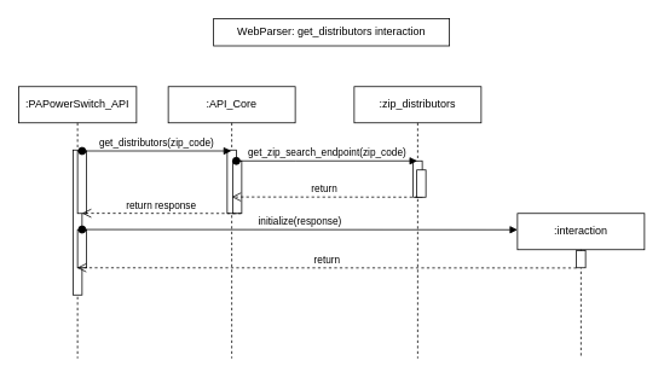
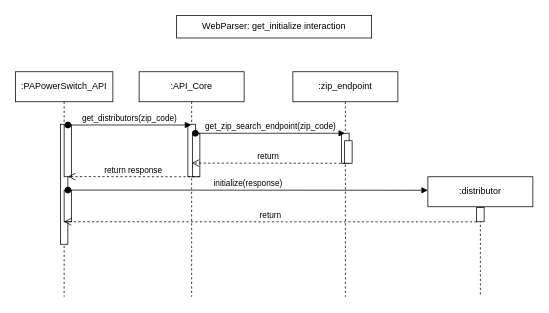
  <mxCell id="0" />
  <mxCell id="1" parent="0" />
  <mxCell id="2" value=":PAPowerSwitch_API" style="shape=umlLifeline;perimeter=lifelinePerimeter;whiteSpace=wrap;html=1;container=0;dropTarget=0;collapsible=0;recursiveResize=0;outlineConnect=0;portConstraint=eastwest;newEdgeStyle={&quot;edgeStyle&quot;:&quot;elbowEdgeStyle&quot;,&quot;elbow&quot;:&quot;vertical&quot;,&quot;curved&quot;:0,&quot;rounded&quot;:0};" parent="1" vertex="1"><mxGeometry x="20" y="95" width="130" height="300" as="geometry" /></mxCell>
  <mxCell id="3" value="" style="html=1;points=[];perimeter=orthogonalPerimeter;outlineConnect=0;targetShapes=umlLifeline;portConstraint=eastwest;newEdgeStyle={&quot;edgeStyle&quot;:&quot;elbowEdgeStyle&quot;,&quot;elbow&quot;:&quot;vertical&quot;,&quot;curved&quot;:0,&quot;rounded&quot;:0};" parent="2" vertex="1"><mxGeometry x="60" y="70" width="10" height="160" as="geometry" /></mxCell>
  <mxCell id="4" value="" style="html=1;points=[];perimeter=orthogonalPerimeter;outlineConnect=0;targetShapes=umlLifeline;portConstraint=eastwest;newEdgeStyle={&quot;edgeStyle&quot;:&quot;elbowEdgeStyle&quot;,&quot;elbow&quot;:&quot;vertical&quot;,&quot;curved&quot;:0,&quot;rounded&quot;:0};" parent="2" vertex="1"><mxGeometry x="65" y="71" width="10" height="69" as="geometry" /></mxCell>
  <mxCell id="5" value="" style="html=1;points=[];perimeter=orthogonalPerimeter;outlineConnect=0;targetShapes=umlLifeline;portConstraint=eastwest;newEdgeStyle={&quot;edgeStyle&quot;:&quot;elbowEdgeStyle&quot;,&quot;elbow&quot;:&quot;vertical&quot;,&quot;curved&quot;:0,&quot;rounded&quot;:0};" parent="2" vertex="1"><mxGeometry x="65" y="158" width="10" height="42" as="geometry" /></mxCell>
  <mxCell id="6" value=":API_Core" style="shape=umlLifeline;perimeter=lifelinePerimeter;whiteSpace=wrap;html=1;container=0;dropTarget=0;collapsible=0;recursiveResize=0;outlineConnect=0;portConstraint=eastwest;newEdgeStyle={&quot;edgeStyle&quot;:&quot;elbowEdgeStyle&quot;,&quot;elbow&quot;:&quot;vertical&quot;,&quot;curved&quot;:0,&quot;rounded&quot;:0};" parent="1" vertex="1"><mxGeometry x="185" y="95" width="140" height="300" as="geometry" /></mxCell>
  <mxCell id="7" value="" style="html=1;points=[];perimeter=orthogonalPerimeter;outlineConnect=0;targetShapes=umlLifeline;portConstraint=eastwest;newEdgeStyle={&quot;edgeStyle&quot;:&quot;elbowEdgeStyle&quot;,&quot;elbow&quot;:&quot;vertical&quot;,&quot;curved&quot;:0,&quot;rounded&quot;:0};" parent="6" vertex="1"><mxGeometry x="65" y="70" width="10" height="70" as="geometry" /></mxCell>
  <mxCell id="8" value="" style="html=1;points=[];perimeter=orthogonalPerimeter;outlineConnect=0;targetShapes=umlLifeline;portConstraint=eastwest;newEdgeStyle={&quot;edgeStyle&quot;:&quot;elbowEdgeStyle&quot;,&quot;elbow&quot;:&quot;vertical&quot;,&quot;curved&quot;:0,&quot;rounded&quot;:0};" parent="6" vertex="1"><mxGeometry x="71" y="82" width="10" height="58" as="geometry" /></mxCell>
- <mxCell id="9" value=":zip_distributors" style="shape=umlLifeline;perimeter=lifelinePerimeter;whiteSpace=wrap;html=1;container=0;dropTarget=0;collapsible=0;recursiveResize=0;outlineConnect=0;portConstraint=eastwest;newEdgeStyle={&quot;edgeStyle&quot;:&quot;elbowEdgeStyle&quot;,&quot;elbow&quot;:&quot;vertical&quot;,&quot;curved&quot;:0,&quot;rounded&quot;:0};" parent="1" vertex="1"><mxGeometry x="390" y="95" width="140" height="300" as="geometry" /></mxCell>
+ <mxCell id="9" value=":zip_endpoint" style="shape=umlLifeline;perimeter=lifelinePerimeter;whiteSpace=wrap;html=1;container=0;dropTarget=0;collapsible=0;recursiveResize=0;outlineConnect=0;portConstraint=eastwest;newEdgeStyle={&quot;edgeStyle&quot;:&quot;elbowEdgeStyle&quot;,&quot;elbow&quot;:&quot;vertical&quot;,&quot;curved&quot;:0,&quot;rounded&quot;:0};" parent="1" vertex="1"><mxGeometry x="390" y="95" width="140" height="300" as="geometry" /></mxCell>
  <mxCell id="10" value="" style="html=1;points=[];perimeter=orthogonalPerimeter;outlineConnect=0;targetShapes=umlLifeline;portConstraint=eastwest;newEdgeStyle={&quot;edgeStyle&quot;:&quot;elbowEdgeStyle&quot;,&quot;elbow&quot;:&quot;vertical&quot;,&quot;curved&quot;:0,&quot;rounded&quot;:0};" parent="9" vertex="1"><mxGeometry x="65" y="82" width="10" height="40" as="geometry" /></mxCell>
  <mxCell id="11" value="" style="html=1;points=[];perimeter=orthogonalPerimeter;outlineConnect=0;targetShapes=umlLifeline;portConstraint=eastwest;newEdgeStyle={&quot;edgeStyle&quot;:&quot;elbowEdgeStyle&quot;,&quot;elbow&quot;:&quot;vertical&quot;,&quot;curved&quot;:0,&quot;rounded&quot;:0};" parent="9" vertex="1"><mxGeometry x="69" y="92" width="10" height="30" as="geometry" /></mxCell>
  <mxCell id="12" value="get_distributors(zip_code)" style="html=1;verticalAlign=bottom;startArrow=oval;endArrow=block;startSize=8;edgeStyle=elbowEdgeStyle;elbow=vertical;curved=0;rounded=0;" parent="1" edge="1"><mxGeometry relative="1" as="geometry"><mxPoint x="90" y="166" as="sourcePoint" /><mxPoint x="254.5" y="166.286" as="targetPoint" /></mxGeometry></mxCell>
  <mxCell id="13" value="get_zip_search_endpoint(zip_code)" style="html=1;verticalAlign=bottom;startArrow=oval;endArrow=block;startSize=8;edgeStyle=elbowEdgeStyle;elbow=vertical;curved=0;rounded=0;" parent="1" target="9" edge="1"><mxGeometry relative="1" as="geometry"><mxPoint x="260" y="177" as="sourcePoint" /><mxPoint x="425" y="177" as="targetPoint" /></mxGeometry></mxCell>
- <mxCell id="14" value=":interaction" style="shape=umlLifeline;perimeter=lifelinePerimeter;whiteSpace=wrap;html=1;container=0;dropTarget=0;collapsible=0;recursiveResize=0;outlineConnect=0;portConstraint=eastwest;newEdgeStyle={&quot;edgeStyle&quot;:&quot;elbowEdgeStyle&quot;,&quot;elbow&quot;:&quot;vertical&quot;,&quot;curved&quot;:0,&quot;rounded&quot;:0};" parent="1" vertex="1"><mxGeometry x="570" y="235" width="140" height="160" as="geometry" /></mxCell>
+ <mxCell id="14" value=":distributor" style="shape=umlLifeline;perimeter=lifelinePerimeter;whiteSpace=wrap;html=1;container=0;dropTarget=0;collapsible=0;recursiveResize=0;outlineConnect=0;portConstraint=eastwest;newEdgeStyle={&quot;edgeStyle&quot;:&quot;elbowEdgeStyle&quot;,&quot;elbow&quot;:&quot;vertical&quot;,&quot;curved&quot;:0,&quot;rounded&quot;:0};" parent="1" vertex="1"><mxGeometry x="570" y="235" width="140" height="160" as="geometry" /></mxCell>
  <mxCell id="15" value="" style="html=1;points=[];perimeter=orthogonalPerimeter;outlineConnect=0;targetShapes=umlLifeline;portConstraint=eastwest;newEdgeStyle={&quot;edgeStyle&quot;:&quot;elbowEdgeStyle&quot;,&quot;elbow&quot;:&quot;vertical&quot;,&quot;curved&quot;:0,&quot;rounded&quot;:0};" parent="14" vertex="1"><mxGeometry x="65" y="41" width="10" height="19" as="geometry" /></mxCell>
  <mxCell id="16" value="initialize(response)" style="html=1;verticalAlign=bottom;startArrow=oval;endArrow=block;startSize=8;edgeStyle=elbowEdgeStyle;elbow=vertical;curved=0;rounded=0;entryX=0;entryY=0.111;entryDx=0;entryDy=0;entryPerimeter=0;" parent="1" target="14" edge="1"><mxGeometry relative="1" as="geometry"><mxPoint x="90" y="252.76" as="sourcePoint" /><mxPoint x="560" y="253" as="targetPoint" /></mxGeometry></mxCell>
  <mxCell id="17" value="return" style="html=1;verticalAlign=bottom;endArrow=open;dashed=1;endSize=8;edgeStyle=elbowEdgeStyle;elbow=vertical;curved=0;rounded=0;" parent="1" edge="1"><mxGeometry relative="1" as="geometry"><mxPoint x="255" y="217" as="targetPoint" /><Array as="points"><mxPoint x="250" y="216.8" /></Array><mxPoint x="460" y="217" as="sourcePoint" /></mxGeometry></mxCell>
  <mxCell id="18" value="return response" style="html=1;verticalAlign=bottom;endArrow=open;dashed=1;endSize=8;edgeStyle=elbowEdgeStyle;elbow=vertical;curved=0;rounded=0;" parent="1" edge="1"><mxGeometry relative="1" as="geometry"><mxPoint x="90" y="235" as="targetPoint" /><Array as="points"><mxPoint x="55" y="234.8" /></Array><mxPoint x="265" y="235" as="sourcePoint" /></mxGeometry></mxCell>
  <mxCell id="19" value="return" style="html=1;verticalAlign=bottom;endArrow=open;dashed=1;endSize=8;edgeStyle=elbowEdgeStyle;elbow=vertical;curved=0;rounded=0;" parent="1" target="2" edge="1"><mxGeometry relative="1" as="geometry"><mxPoint x="430" y="295.2" as="targetPoint" /><Array as="points"><mxPoint x="425" y="295" /></Array><mxPoint x="635" y="295.2" as="sourcePoint" /></mxGeometry></mxCell>
- <mxCell id="20" value="WebParser: get_distributors interaction" style="text;html=1;strokeColor=default;fillColor=none;align=center;verticalAlign=middle;whiteSpace=wrap;rounded=0;" parent="1" vertex="1"><mxGeometry x="235" y="20" width="260" height="30" as="geometry" /></mxCell>
+ <mxCell id="20" value="WebParser: get_initialize interaction" style="text;html=1;strokeColor=default;fillColor=none;align=center;verticalAlign=middle;whiteSpace=wrap;rounded=0;" parent="1" vertex="1"><mxGeometry x="235" y="20" width="260" height="30" as="geometry" /></mxCell>
